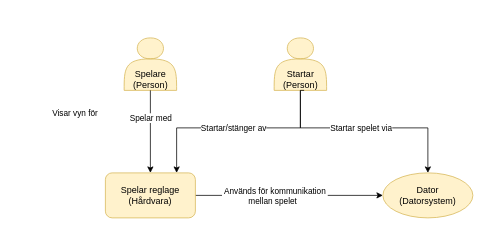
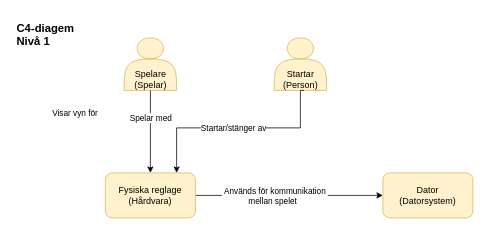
  <mxCell id="0" />
  <mxCell id="1" parent="0" />
  <mxCell id="2" value="" style="shape=actor;whiteSpace=wrap;html=1;fillColor=#fff2cc;strokeColor=#d6b656;" vertex="1" parent="1"><mxGeometry x="165" y="50" width="70" height="70" as="geometry" /></mxCell>
  <mxCell id="3" style="edgeStyle=orthogonalEdgeStyle;rounded=0;orthogonalLoop=1;jettySize=auto;html=1;exitX=0.5;exitY=1;exitDx=0;exitDy=0;" edge="1" parent="1" source="5" target="14"><mxGeometry relative="1" as="geometry" /></mxCell>
  <mxCell id="4" value="Spelar med&amp;nbsp;" style="edgeLabel;html=1;align=center;verticalAlign=middle;resizable=0;points=[];" vertex="1" connectable="0" parent="3"><mxGeometry x="-0.345" y="1" relative="1" as="geometry"><mxPoint as="offset" /></mxGeometry></mxCell>
- <mxCell id="5" value="Spelare&lt;br&gt;(Person)" style="text;html=1;strokeColor=none;fillColor=none;align=center;verticalAlign=middle;whiteSpace=wrap;rounded=0;" vertex="1" parent="1"><mxGeometry x="162.5" y="90" width="75" height="30" as="geometry" /></mxCell>
+ <mxCell id="5" value="Spelare&lt;br&gt;(Spelar)" style="text;html=1;strokeColor=none;fillColor=none;align=center;verticalAlign=middle;whiteSpace=wrap;rounded=0;" vertex="1" parent="1"><mxGeometry x="162.5" y="90" width="75" height="30" as="geometry" /></mxCell>
  <mxCell id="6" value="" style="shape=actor;whiteSpace=wrap;html=1;fillColor=#fff2cc;strokeColor=#d6b656;" vertex="1" parent="1"><mxGeometry x="365" y="50" width="70" height="70" as="geometry" /></mxCell>
  <mxCell id="7" style="edgeStyle=orthogonalEdgeStyle;rounded=0;orthogonalLoop=1;jettySize=auto;html=1;exitX=0.5;exitY=1;exitDx=0;exitDy=0;entryX=0.75;entryY=0;entryDx=0;entryDy=0;" edge="1" parent="1"><mxGeometry relative="1" as="geometry"><mxPoint x="235" y="230" as="targetPoint" /><mxPoint x="405" y="120" as="sourcePoint" /><Array as="points"><mxPoint x="400" y="120" /><mxPoint x="400" y="170" /><mxPoint x="235" y="170" /></Array></mxGeometry></mxCell>
  <mxCell id="8" value="Startar/stänger av" style="edgeLabel;html=1;align=center;verticalAlign=middle;resizable=0;points=[];" vertex="1" connectable="0" parent="7"><mxGeometry x="0.1" y="3" relative="1" as="geometry"><mxPoint x="9" y="-3" as="offset" /></mxGeometry></mxCell>
- <mxCell id="9" style="edgeStyle=orthogonalEdgeStyle;rounded=0;orthogonalLoop=1;jettySize=auto;html=1;exitX=0.5;exitY=1;exitDx=0;exitDy=0;entryX=0.5;entryY=0;entryDx=0;entryDy=0;" edge="1" parent="1" source="11" target="15"><mxGeometry relative="1" as="geometry"><Array as="points"><mxPoint x="400" y="170" /><mxPoint x="570" y="170" /></Array></mxGeometry></mxCell>
- <mxCell id="10" value="Startar spelet via" style="edgeLabel;html=1;align=center;verticalAlign=middle;resizable=0;points=[];" vertex="1" connectable="0" parent="9"><mxGeometry x="0.304" y="-5" relative="1" as="geometry"><mxPoint x="-52.5" y="-5" as="offset" /></mxGeometry></mxCell>
  <mxCell id="11" value="Startar&lt;br&gt;(Person)" style="text;html=1;strokeColor=none;fillColor=none;align=center;verticalAlign=middle;whiteSpace=wrap;rounded=0;" vertex="1" parent="1"><mxGeometry x="362.5" y="90" width="75" height="30" as="geometry" /></mxCell>
  <mxCell id="12" style="edgeStyle=orthogonalEdgeStyle;rounded=0;orthogonalLoop=1;jettySize=auto;html=1;exitX=1;exitY=0.5;exitDx=0;exitDy=0;entryX=0;entryY=0.5;entryDx=0;entryDy=0;" edge="1" parent="1" source="14" target="15"><mxGeometry relative="1" as="geometry" /></mxCell>
  <mxCell id="13" value="&amp;nbsp;Används för kommunikation&amp;nbsp;&lt;br&gt;mellan spelet&amp;nbsp;&amp;nbsp;" style="edgeLabel;html=1;align=center;verticalAlign=middle;resizable=0;points=[];" vertex="1" connectable="0" parent="12"><mxGeometry x="-0.116" y="-2" relative="1" as="geometry"><mxPoint x="-5.83" y="-2" as="offset" /></mxGeometry></mxCell>
- <mxCell id="14" value="Spelar reglage&lt;br&gt;(Hårdvara)" style="rounded=1;whiteSpace=wrap;html=1;fillColor=#fff2cc;strokeColor=#d6b656;" vertex="1" parent="1"><mxGeometry x="140" y="230" width="120" height="60" as="geometry" /></mxCell>
- <mxCell id="15" value="Dator&lt;br&gt;(Datorsystem)" style="ellipse;whiteSpace=wrap;html=1;fillColor=#fff2cc;strokeColor=#d6b656;" vertex="1" parent="1"><mxGeometry x="510" y="230" width="120" height="60" as="geometry" /></mxCell>
+ <mxCell id="14" value="Fysiska reglage&lt;br&gt;(Hårdvara)" style="rounded=1;whiteSpace=wrap;html=1;fillColor=#fff2cc;strokeColor=#d6b656;" vertex="1" parent="1"><mxGeometry x="140" y="230" width="120" height="60" as="geometry" /></mxCell>
+ <mxCell id="15" value="Dator&lt;br&gt;(Datorsystem)" style="rounded=1;whiteSpace=wrap;html=1;fillColor=#fff2cc;strokeColor=#d6b656;" vertex="1" parent="1"><mxGeometry x="510" y="230" width="120" height="60" as="geometry" /></mxCell>
  <mxCell id="16" value="Visar vyn för&amp;nbsp;" style="edgeLabel;html=1;align=center;verticalAlign=middle;resizable=0;points=[];" vertex="1" connectable="0" parent="1"><mxGeometry x="100" y="150" as="geometry" /></mxCell>
+ <mxCell id="17" value="&lt;b style=&quot;font-size: 15px&quot;&gt;C4-diagem&lt;br style=&quot;font-size: 15px&quot;&gt;Nivå 1&lt;/b&gt;" style="text;html=1;fillColor=none;align=left;verticalAlign=middle;whiteSpace=wrap;rounded=0;fontSize=15;" vertex="1" parent="1"><mxGeometry x="20" y="20" width="100" height="50" as="geometry" /></mxCell>
